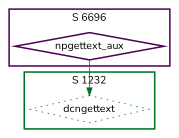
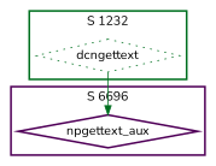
  digraph {
    fontname=Nunito
    node [shape=diamond fontname=Nunito]
    n1 [color="#007020" label=dcngettext style=dotted]
    n2 [color="#500058" label=npgettext_aux style=bold]
    subgraph cluster_1 {
      color="#007020"
      label="S 1232"
      style=bold
      n1
    }
    subgraph cluster_2 {
      color="#500058"
      label="S 6696"
      style=bold
      n2
    }
-   n2 -> n1 [color="#007020" fontname=Nunito]
+   n1 -> n2 [color="#007020" fontname=Nunito]
  }
